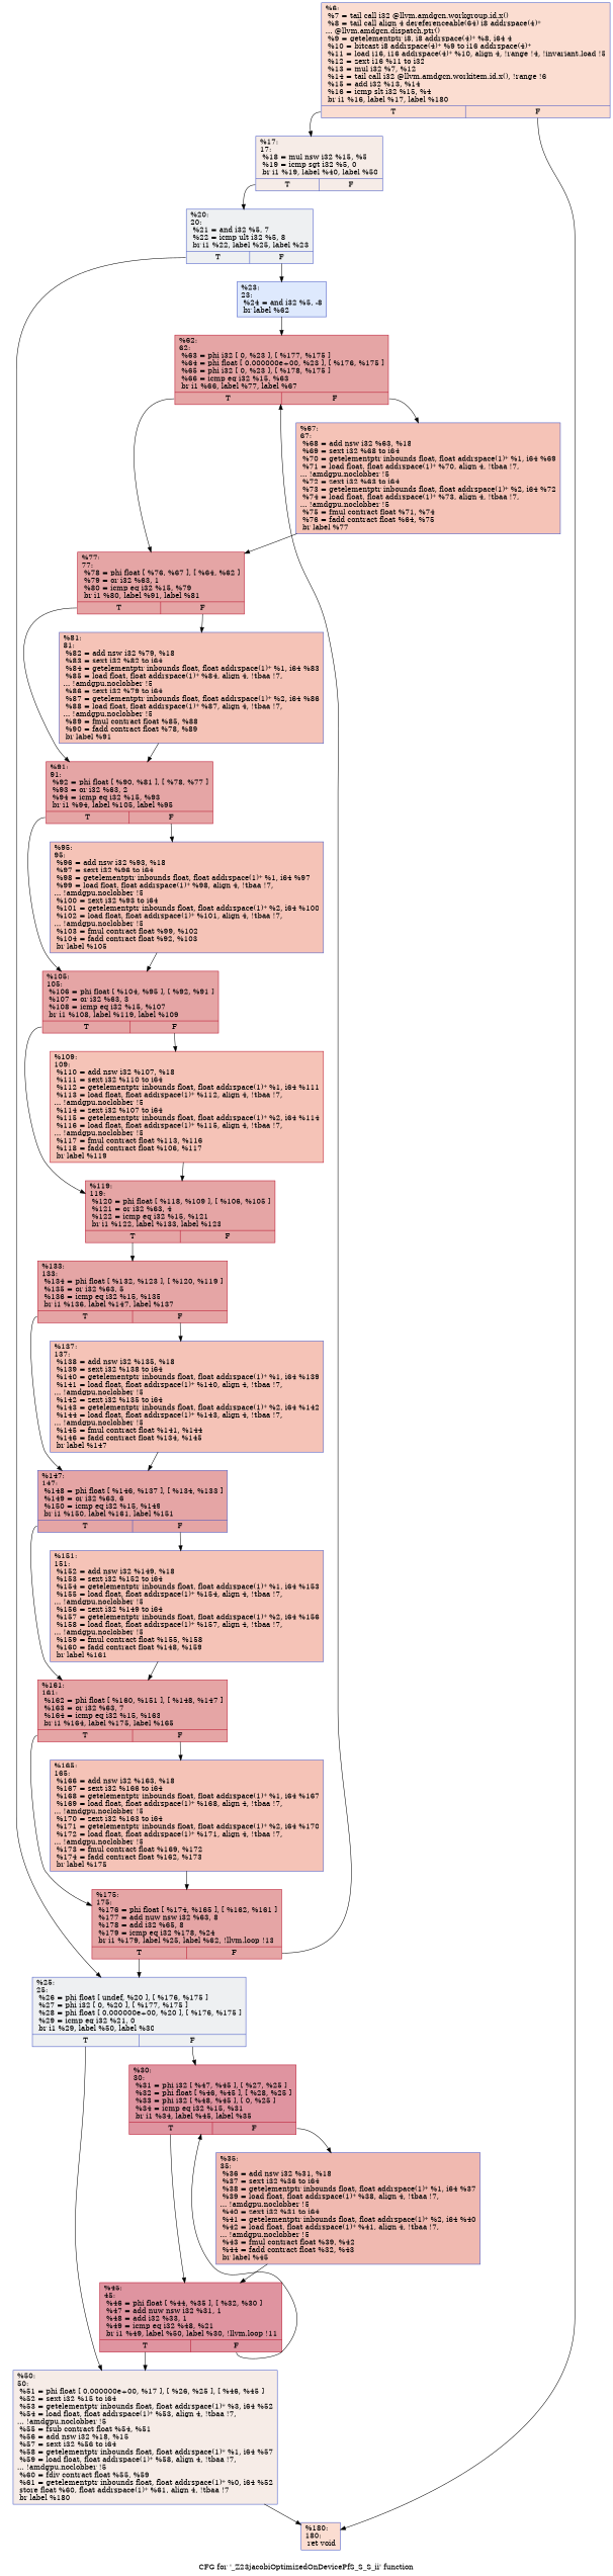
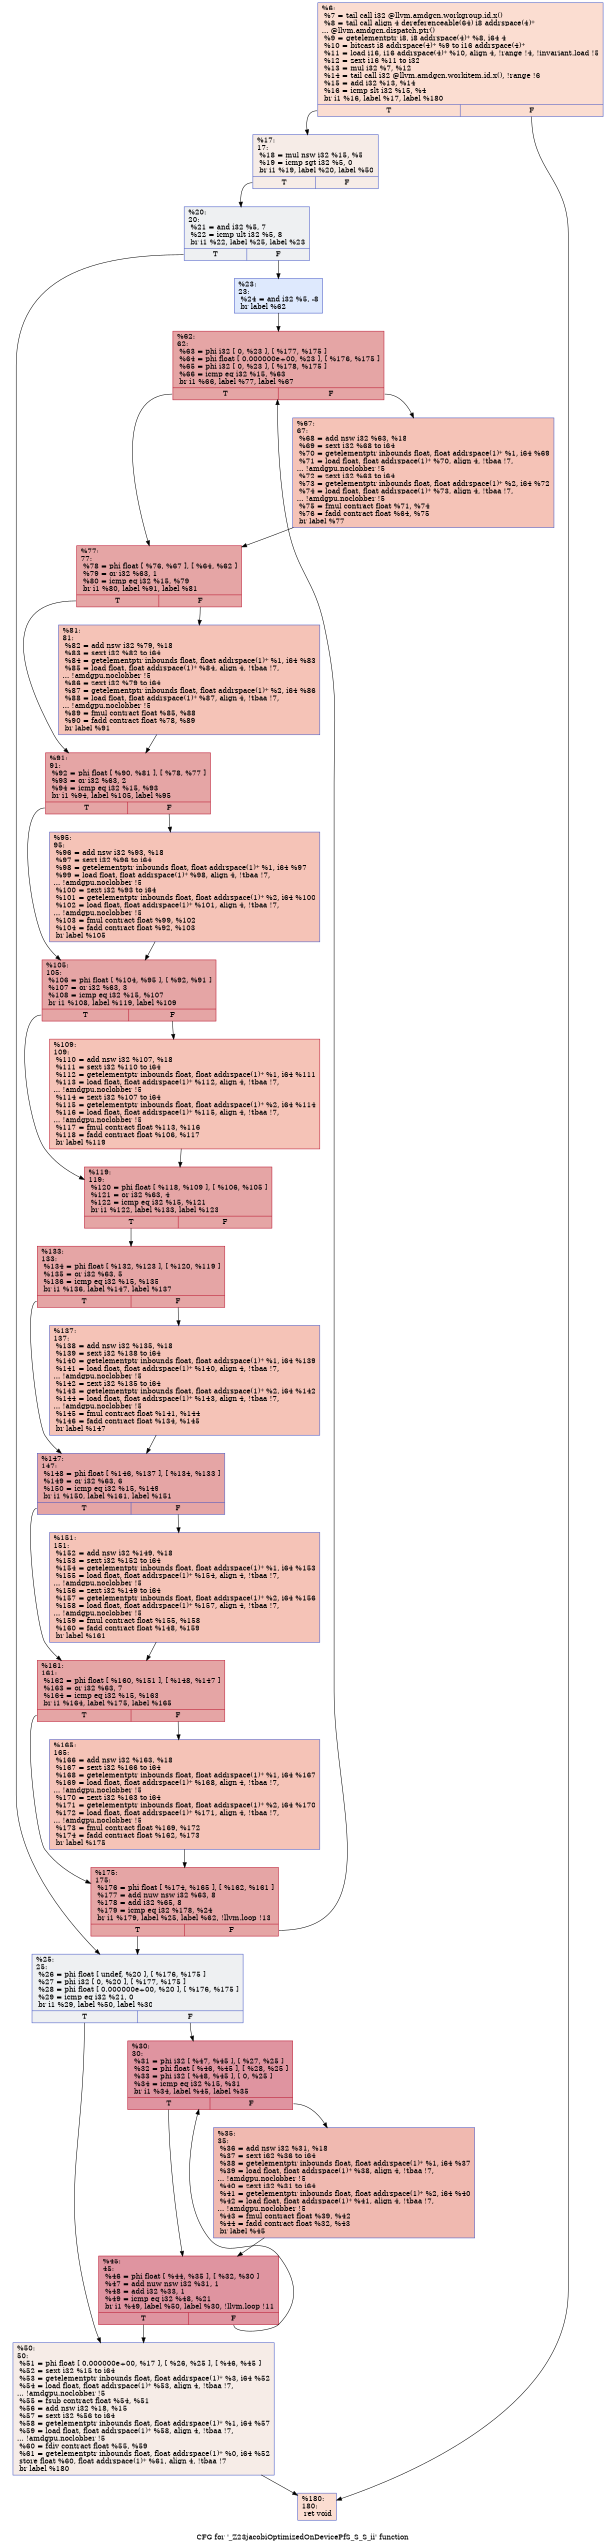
  digraph {
    label="CFG for '_Z23jacobiOptimizedOnDevicePfS_S_S_ii' function"
    node [color="#3d50c3ff" fillcolor="#c5333470" shape=record style=filled]
    edge [tailport=s0]
    n1 [fillcolor="#f7b39670" label="{%6:\l  %7 = tail call i32 @llvm.amdgcn.workgroup.id.x()\l  %8 = tail call align 4 dereferenceable(64) i8 addrspace(4)*\l... @llvm.amdgcn.dispatch.ptr()\l  %9 = getelementptr i8, i8 addrspace(4)* %8, i64 4\l  %10 = bitcast i8 addrspace(4)* %9 to i16 addrspace(4)*\l  %11 = load i16, i16 addrspace(4)* %10, align 4, !range !4, !invariant.load !5\l  %12 = zext i16 %11 to i32\l  %13 = mul i32 %7, %12\l  %14 = tail call i32 @llvm.amdgcn.workitem.id.x(), !range !6\l  %15 = add i32 %13, %14\l  %16 = icmp slt i32 %15, %4\l  br i1 %16, label %17, label %180\l|{<s0>T|<s1>F}}"]
-   n2 [fillcolor="#ead5c970" label="{%17:\l17:                                               \l  %18 = mul nsw i32 %15, %5\l  %19 = icmp sgt i32 %5, 0\l  br i1 %19, label %40, label %50\l|{<s0>T|<s1>F}}"]
+   n2 [fillcolor="#ead5c970" label="{%17:\l17:                                               \l  %18 = mul nsw i32 %15, %5\l  %19 = icmp sgt i32 %5, 0\l  br i1 %19, label %20, label %50\l|{<s0>T|<s1>F}}"]
    n3 [fillcolor="#f7b39670" label="{%180:\l180:                                              \l  ret void\l}"]
    n4 [fillcolor="#d9dce170" label="{%20:\l20:                                               \l  %21 = and i32 %5, 7\l  %22 = icmp ult i32 %5, 8\l  br i1 %22, label %25, label %23\l|{<s0>T|<s1>F}}"]
    n5 [fillcolor="#d9dce170" label="{%25:\l25:                                               \l  %26 = phi float [ undef, %20 ], [ %176, %175 ]\l  %27 = phi i32 [ 0, %20 ], [ %177, %175 ]\l  %28 = phi float [ 0.000000e+00, %20 ], [ %176, %175 ]\l  %29 = icmp eq i32 %21, 0\l  br i1 %29, label %50, label %30\l|{<s0>T|<s1>F}}"]
    n6 [fillcolor="#b5cdfa70" label="{%23:\l23:                                               \l  %24 = and i32 %5, -8\l  br label %62\l}"]
    n7 [fillcolor="#ead5c970" label="{%50:\l50:                                               \l  %51 = phi float [ 0.000000e+00, %17 ], [ %26, %25 ], [ %46, %45 ]\l  %52 = sext i32 %15 to i64\l  %53 = getelementptr inbounds float, float addrspace(1)* %3, i64 %52\l  %54 = load float, float addrspace(1)* %53, align 4, !tbaa !7,\l... !amdgpu.noclobber !5\l  %55 = fsub contract float %54, %51\l  %56 = add nsw i32 %18, %15\l  %57 = sext i32 %56 to i64\l  %58 = getelementptr inbounds float, float addrspace(1)* %1, i64 %57\l  %59 = load float, float addrspace(1)* %58, align 4, !tbaa !7,\l... !amdgpu.noclobber !5\l  %60 = fdiv contract float %55, %59\l  %61 = getelementptr inbounds float, float addrspace(1)* %0, i64 %52\l  store float %60, float addrspace(1)* %61, align 4, !tbaa !7\l  br label %180\l}"]
    n8 [color="#b70d28ff" fillcolor="#b70d2870" label="{%30:\l30:                                               \l  %31 = phi i32 [ %47, %45 ], [ %27, %25 ]\l  %32 = phi float [ %46, %45 ], [ %28, %25 ]\l  %33 = phi i32 [ %48, %45 ], [ 0, %25 ]\l  %34 = icmp eq i32 %15, %31\l  br i1 %34, label %45, label %35\l|{<s0>T|<s1>F}}"]
    n9 [color="#b70d28ff" label="{%62:\l62:                                               \l  %63 = phi i32 [ 0, %23 ], [ %177, %175 ]\l  %64 = phi float [ 0.000000e+00, %23 ], [ %176, %175 ]\l  %65 = phi i32 [ 0, %23 ], [ %178, %175 ]\l  %66 = icmp eq i32 %15, %63\l  br i1 %66, label %77, label %67\l|{<s0>T|<s1>F}}"]
    n10 [color="#b70d28ff" fillcolor="#b70d2870" label="{%45:\l45:                                               \l  %46 = phi float [ %44, %35 ], [ %32, %30 ]\l  %47 = add nuw nsw i32 %31, 1\l  %48 = add i32 %33, 1\l  %49 = icmp eq i32 %48, %21\l  br i1 %49, label %50, label %30, !llvm.loop !11\l|{<s0>T|<s1>F}}"]
-   n11 [fillcolor="#de614d70" label="{%35:\l35:                                               \l  %36 = add nsw i32 %31, %18\l  %37 = sext i32 %36 to i64\l  %38 = getelementptr inbounds float, float addrspace(1)* %1, i64 %37\l  %39 = load float, float addrspace(1)* %38, align 4, !tbaa !7,\l... !amdgpu.noclobber !5\l  %40 = zext i32 %31 to i64\l  %41 = getelementptr inbounds float, float addrspace(1)* %2, i64 %40\l  %42 = load float, float addrspace(1)* %41, align 4, !tbaa !7,\l... !amdgpu.noclobber !5\l  %43 = fmul contract float %39, %42\l  %44 = fadd contract float %32, %43\l  br label %45\l}"]
+   n11 [fillcolor="#de614d70" label="{%35:\l35:                                               \l  %36 = add nsw i32 %31, %18\l  %37 = sext i62 %36 to i64\l  %38 = getelementptr inbounds float, float addrspace(1)* %1, i64 %37\l  %39 = load float, float addrspace(1)* %38, align 4, !tbaa !7,\l... !amdgpu.noclobber !5\l  %40 = zext i32 %31 to i64\l  %41 = getelementptr inbounds float, float addrspace(1)* %2, i64 %40\l  %42 = load float, float addrspace(1)* %41, align 4, !tbaa !7,\l... !amdgpu.noclobber !5\l  %43 = fmul contract float %39, %42\l  %44 = fadd contract float %32, %43\l  br label %45\l}"]
    n12 [color="#b70d28ff" label="{%77:\l77:                                               \l  %78 = phi float [ %76, %67 ], [ %64, %62 ]\l  %79 = or i32 %63, 1\l  %80 = icmp eq i32 %15, %79\l  br i1 %80, label %91, label %81\l|{<s0>T|<s1>F}}"]
    n13 [fillcolor="#e8765c70" label="{%67:\l67:                                               \l  %68 = add nsw i32 %63, %18\l  %69 = sext i32 %68 to i64\l  %70 = getelementptr inbounds float, float addrspace(1)* %1, i64 %69\l  %71 = load float, float addrspace(1)* %70, align 4, !tbaa !7,\l... !amdgpu.noclobber !5\l  %72 = zext i32 %63 to i64\l  %73 = getelementptr inbounds float, float addrspace(1)* %2, i64 %72\l  %74 = load float, float addrspace(1)* %73, align 4, !tbaa !7,\l... !amdgpu.noclobber !5\l  %75 = fmul contract float %71, %74\l  %76 = fadd contract float %64, %75\l  br label %77\l}"]
    n14 [color="#b70d28ff" label="{%91:\l91:                                               \l  %92 = phi float [ %90, %81 ], [ %78, %77 ]\l  %93 = or i32 %63, 2\l  %94 = icmp eq i32 %15, %93\l  br i1 %94, label %105, label %95\l|{<s0>T|<s1>F}}"]
    n15 [fillcolor="#e8765c70" label="{%81:\l81:                                               \l  %82 = add nsw i32 %79, %18\l  %83 = sext i32 %82 to i64\l  %84 = getelementptr inbounds float, float addrspace(1)* %1, i64 %83\l  %85 = load float, float addrspace(1)* %84, align 4, !tbaa !7,\l... !amdgpu.noclobber !5\l  %86 = zext i32 %79 to i64\l  %87 = getelementptr inbounds float, float addrspace(1)* %2, i64 %86\l  %88 = load float, float addrspace(1)* %87, align 4, !tbaa !7,\l... !amdgpu.noclobber !5\l  %89 = fmul contract float %85, %88\l  %90 = fadd contract float %78, %89\l  br label %91\l}"]
    n16 [color="#b70d28ff" label="{%105:\l105:                                              \l  %106 = phi float [ %104, %95 ], [ %92, %91 ]\l  %107 = or i32 %63, 3\l  %108 = icmp eq i32 %15, %107\l  br i1 %108, label %119, label %109\l|{<s0>T|<s1>F}}"]
    n17 [fillcolor="#e8765c70" label="{%95:\l95:                                               \l  %96 = add nsw i32 %93, %18\l  %97 = sext i32 %96 to i64\l  %98 = getelementptr inbounds float, float addrspace(1)* %1, i64 %97\l  %99 = load float, float addrspace(1)* %98, align 4, !tbaa !7,\l... !amdgpu.noclobber !5\l  %100 = zext i32 %93 to i64\l  %101 = getelementptr inbounds float, float addrspace(1)* %2, i64 %100\l  %102 = load float, float addrspace(1)* %101, align 4, !tbaa !7,\l... !amdgpu.noclobber !5\l  %103 = fmul contract float %99, %102\l  %104 = fadd contract float %92, %103\l  br label %105\l}"]
    n18 [color="#b70d28ff" label="{%119:\l119:                                              \l  %120 = phi float [ %118, %109 ], [ %106, %105 ]\l  %121 = or i32 %63, 4\l  %122 = icmp eq i32 %15, %121\l  br i1 %122, label %133, label %123\l|{<s0>T|<s1>F}}"]
    n19 [color="#b70d28ff" fillcolor="#e8765c70" label="{%109:\l109:                                              \l  %110 = add nsw i32 %107, %18\l  %111 = sext i32 %110 to i64\l  %112 = getelementptr inbounds float, float addrspace(1)* %1, i64 %111\l  %113 = load float, float addrspace(1)* %112, align 4, !tbaa !7,\l... !amdgpu.noclobber !5\l  %114 = zext i32 %107 to i64\l  %115 = getelementptr inbounds float, float addrspace(1)* %2, i64 %114\l  %116 = load float, float addrspace(1)* %115, align 4, !tbaa !7,\l... !amdgpu.noclobber !5\l  %117 = fmul contract float %113, %116\l  %118 = fadd contract float %106, %117\l  br label %119\l}"]
    n20 [color="#b70d28ff" label="{%133:\l133:                                              \l  %134 = phi float [ %132, %123 ], [ %120, %119 ]\l  %135 = or i32 %63, 5\l  %136 = icmp eq i32 %15, %135\l  br i1 %136, label %147, label %137\l|{<s0>T|<s1>F}}"]
    n21 [label="{%147:\l147:                                              \l  %148 = phi float [ %146, %137 ], [ %134, %133 ]\l  %149 = or i32 %63, 6\l  %150 = icmp eq i32 %15, %149\l  br i1 %150, label %161, label %151\l|{<s0>T|<s1>F}}"]
    n22 [fillcolor="#e8765c70" label="{%137:\l137:                                              \l  %138 = add nsw i32 %135, %18\l  %139 = sext i32 %138 to i64\l  %140 = getelementptr inbounds float, float addrspace(1)* %1, i64 %139\l  %141 = load float, float addrspace(1)* %140, align 4, !tbaa !7,\l... !amdgpu.noclobber !5\l  %142 = zext i32 %135 to i64\l  %143 = getelementptr inbounds float, float addrspace(1)* %2, i64 %142\l  %144 = load float, float addrspace(1)* %143, align 4, !tbaa !7,\l... !amdgpu.noclobber !5\l  %145 = fmul contract float %141, %144\l  %146 = fadd contract float %134, %145\l  br label %147\l}"]
    n23 [color="#b70d28ff" label="{%161:\l161:                                              \l  %162 = phi float [ %160, %151 ], [ %148, %147 ]\l  %163 = or i32 %63, 7\l  %164 = icmp eq i32 %15, %163\l  br i1 %164, label %175, label %165\l|{<s0>T|<s1>F}}"]
    n24 [fillcolor="#e8765c70" label="{%151:\l151:                                              \l  %152 = add nsw i32 %149, %18\l  %153 = sext i32 %152 to i64\l  %154 = getelementptr inbounds float, float addrspace(1)* %1, i64 %153\l  %155 = load float, float addrspace(1)* %154, align 4, !tbaa !7,\l... !amdgpu.noclobber !5\l  %156 = zext i32 %149 to i64\l  %157 = getelementptr inbounds float, float addrspace(1)* %2, i64 %156\l  %158 = load float, float addrspace(1)* %157, align 4, !tbaa !7,\l... !amdgpu.noclobber !5\l  %159 = fmul contract float %155, %158\l  %160 = fadd contract float %148, %159\l  br label %161\l}"]
    n25 [color="#b70d28ff" label="{%175:\l175:                                              \l  %176 = phi float [ %174, %165 ], [ %162, %161 ]\l  %177 = add nuw nsw i32 %63, 8\l  %178 = add i32 %65, 8\l  %179 = icmp eq i32 %178, %24\l  br i1 %179, label %25, label %62, !llvm.loop !13\l|{<s0>T|<s1>F}}"]
    n26 [fillcolor="#e8765c70" label="{%165:\l165:                                              \l  %166 = add nsw i32 %163, %18\l  %167 = sext i32 %166 to i64\l  %168 = getelementptr inbounds float, float addrspace(1)* %1, i64 %167\l  %169 = load float, float addrspace(1)* %168, align 4, !tbaa !7,\l... !amdgpu.noclobber !5\l  %170 = zext i32 %163 to i64\l  %171 = getelementptr inbounds float, float addrspace(1)* %2, i64 %170\l  %172 = load float, float addrspace(1)* %171, align 4, !tbaa !7,\l... !amdgpu.noclobber !5\l  %173 = fmul contract float %169, %172\l  %174 = fadd contract float %162, %173\l  br label %175\l}"]
    n1 -> n2
    n1 -> n3 [tailport=s1]
    n2 -> n4
    n4 -> n5
    n4 -> n6 [tailport=s1]
    n5 -> n7
    n5 -> n8 [tailport=s1]
    n6 -> n9
    n7 -> n3
    n8 -> n10
    n8 -> n11 [tailport=s1]
    n9 -> n12
    n9 -> n13 [tailport=s1]
    n10 -> n7
    n10 -> n8 [tailport=s1]
    n11 -> n10
    n12 -> n14
    n12 -> n15 [tailport=s1]
    n13 -> n12
    n14 -> n16
    n14 -> n17 [tailport=s1]
    n15 -> n14
    n16 -> n18
    n16 -> n19 [tailport=s1]
    n17 -> n16
    n18 -> n20
    n19 -> n18
    n20 -> n21
    n20 -> n22 [tailport=s1]
    n21 -> n23
    n21 -> n24 [tailport=s1]
    n22 -> n21
    n23 -> n25
    n23 -> n26 [tailport=s1]
    n24 -> n23
    n25 -> n5
    n25 -> n9 [tailport=s1]
    n26 -> n25
  }
